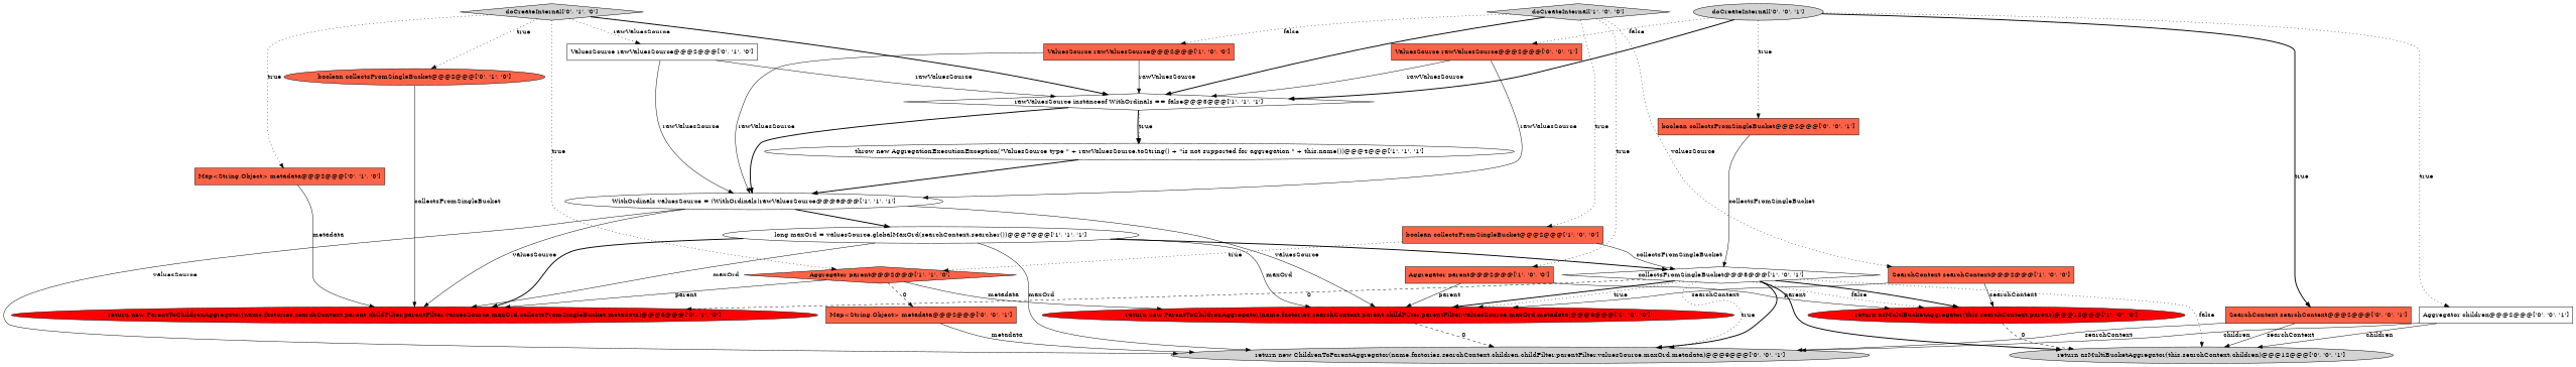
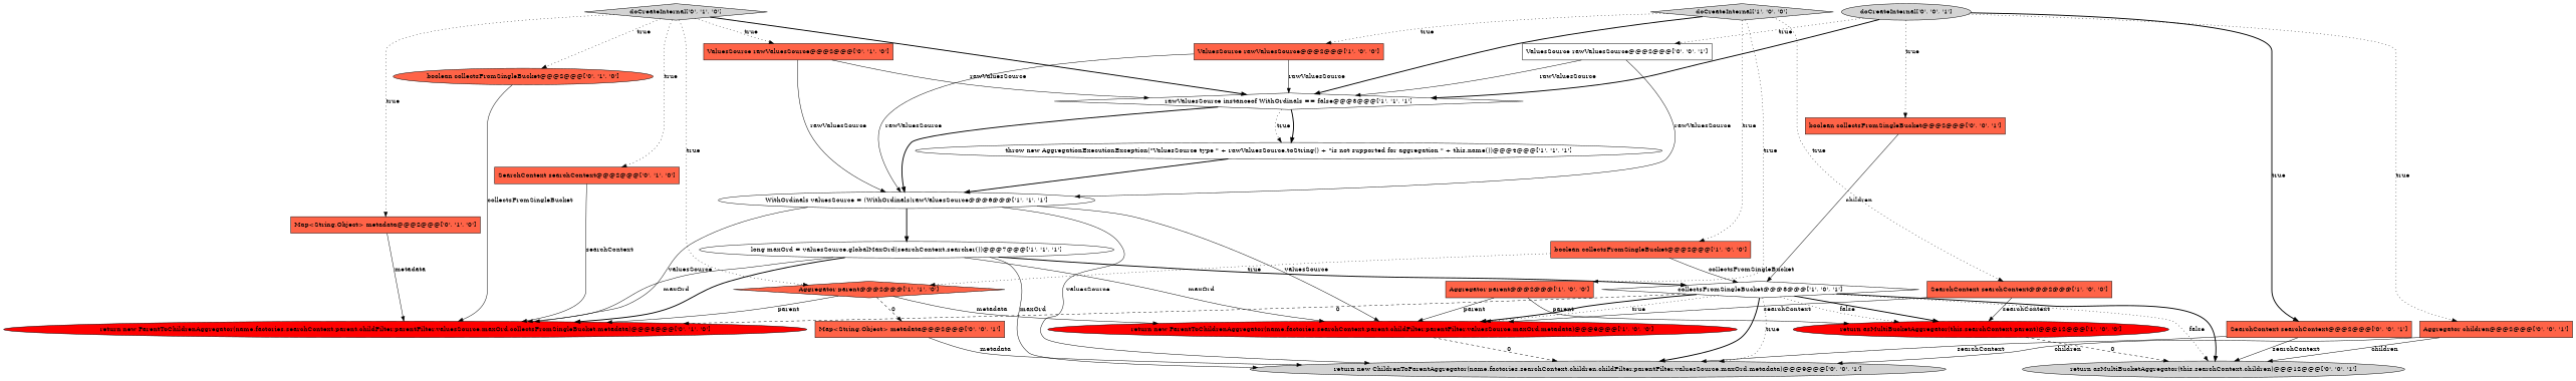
  digraph {
    node [fillcolor=tomato shape=box style=filled]
    edge [style=solid]
    n1 [fillcolor=lightgray label="doCreateInternal['0', '1', '0']" shape=diamond]
    n2 [label="boolean collectsFromSingleBucket@@@2@@@['0', '1', '0']" shape=ellipse]
    n3 [label="Aggregator parent@@@2@@@['1', '1', '0']" shape=diamond]
-   n4 [fillcolor=white label="ValuesSource rawValuesSource@@@2@@@['0', '1', '0']"]
+   n4 [label="ValuesSource rawValuesSource@@@2@@@['0', '1', '0']"]
+   n5 [label="SearchContext searchContext@@@2@@@['0', '1', '0']"]
    n6 [fillcolor=white label="rawValuesSource instanceof WithOrdinals == false@@@3@@@['1', '1', '1']" shape=diamond]
    n7 [label="Map<String,Object> metadata@@@2@@@['0', '1', '0']"]
    n8 [fillcolor=red label="return new ParentToChildrenAggregator(name,factories,searchContext,parent,childFilter,parentFilter,valuesSource,maxOrd,collectsFromSingleBucket,metadata)@@@8@@@['0', '1', '0']" shape=ellipse]
    n9 [fillcolor=red label="return new ParentToChildrenAggregator(name,factories,searchContext,parent,childFilter,parentFilter,valuesSource,maxOrd,metadata)@@@9@@@['1', '0', '0']" shape=ellipse]
    n10 [label="Map<String,Object> metadata@@@2@@@['0', '0', '1']"]
    n11 [fillcolor=white label="WithOrdinals valuesSource = (WithOrdinals)rawValuesSource@@@6@@@['1', '1', '1']" shape=ellipse]
    n12 [fillcolor=white label="throw new AggregationExecutionException(\"ValuesSource type \" + rawValuesSource.toString() + \"is not supported for aggregation \" + this.name())@@@4@@@['1', '1', '1']" shape=ellipse]
    n13 [fillcolor=lightgray label="return new ChildrenToParentAggregator(name,factories,searchContext,children,childFilter,parentFilter,valuesSource,maxOrd,metadata)@@@9@@@['0', '0', '1']" shape=ellipse]
    n14 [fillcolor=white label="long maxOrd = valuesSource.globalMaxOrd(searchContext.searcher())@@@7@@@['1', '1', '1']" shape=ellipse]
    n15 [fillcolor=white label="collectsFromSingleBucket@@@8@@@['1', '0', '1']" shape=diamond]
    n16 [fillcolor=lightgray label="doCreateInternal['1', '0', '0']" shape=diamond]
    n17 [label="Aggregator parent@@@2@@@['1', '0', '0']"]
    n18 [label="ValuesSource rawValuesSource@@@2@@@['1', '0', '0']"]
    n19 [label="SearchContext searchContext@@@2@@@['1', '0', '0']"]
    n20 [label="boolean collectsFromSingleBucket@@@2@@@['1', '0', '0']"]
    n21 [fillcolor=red label="return asMultiBucketAggregator(this,searchContext,parent)@@@12@@@['1', '0', '0']" shape=ellipse]
    n22 [fillcolor=lightgray label="return asMultiBucketAggregator(this,searchContext,children)@@@12@@@['0', '0', '1']" shape=ellipse]
    n23 [fillcolor=lightgray label="doCreateInternal['0', '0', '1']" shape=ellipse]
    n24 [label="SearchContext searchContext@@@2@@@['0', '0', '1']"]
    n25 [label="boolean collectsFromSingleBucket@@@2@@@['0', '0', '1']"]
-   n26 [label="ValuesSource rawValuesSource@@@2@@@['0', '0', '1']"]
-   n27 [fillcolor=white label="Aggregator children@@@2@@@['0', '0', '1']"]
+   n26 [fillcolor=white label="ValuesSource rawValuesSource@@@2@@@['0', '0', '1']"]
+   n27 [label="Aggregator children@@@2@@@['0', '0', '1']"]
    n1 -> n2 [label=true style=dotted]
    n1 -> n3 [label=true style=dotted]
-   n1 -> n4 [label=rawValuesSource style=dotted]
+   n1 -> n4 [label=true style=dotted]
+   n1 -> n5 [label=true style=dotted]
    n1 -> n6 [style=bold]
    n1 -> n7 [label=true style=dotted]
    n2 -> n8 [label=collectsFromSingleBucket]
    n3 -> n8 [label=parent]
    n3 -> n9 [label=metadata]
    n3 -> n10 [label=0 style=dashed]
    n4 -> n6 [label=rawValuesSource]
    n4 -> n11 [label=rawValuesSource]
+   n5 -> n8 [label=searchContext]
    n6 -> n11 [style=bold]
    n6 -> n12 [style=bold]
    n6 -> n12 [label=true style=dotted]
    n7 -> n8 [label=metadata]
    n9 -> n13 [label=0 style=dashed]
    n10 -> n13 [label=metadata]
    n11 -> n8 [label=valuesSource]
    n11 -> n9 [label=valuesSource]
    n11 -> n13 [label=valuesSource]
    n11 -> n14 [style=bold]
    n12 -> n11 [style=bold]
    n14 -> n8 [style=bold]
    n14 -> n8 [label=maxOrd]
    n14 -> n9 [label=maxOrd]
    n14 -> n13 [label=maxOrd]
    n14 -> n15 [style=bold]
    n15 -> n8 [label=0 style=dashed]
    n15 -> n9 [style=bold]
    n15 -> n9 [label=true style=dotted]
    n15 -> n13 [label=true style=dotted]
    n15 -> n13 [style=bold]
    n15 -> n21 [style=bold]
    n15 -> n21 [label=false style=dotted]
    n15 -> n22 [label=false style=dotted]
    n15 -> n22 [style=bold]
    n16 -> n6 [style=bold]
    n16 -> n17 [label=true style=dotted]
-   n16 -> n18 [label=false style=dotted]
-   n16 -> n19 [label=valuesSource style=dotted]
+   n16 -> n18 [label=true style=dotted]
+   n16 -> n19 [label=true style=dotted]
    n16 -> n20 [label=true style=dotted]
    n17 -> n9 [label=parent]
    n17 -> n21 [label=parent]
    n18 -> n6 [label=rawValuesSource]
    n18 -> n11 [label=rawValuesSource]
    n19 -> n9 [label=searchContext]
    n19 -> n21 [label=searchContext]
    n20 -> n3 [label=true style=dotted]
    n20 -> n15 [label=collectsFromSingleBucket]
    n21 -> n22 [label=0 style=dashed]
    n23 -> n6 [style=bold]
    n23 -> n24 [label=true style=bold]
    n23 -> n25 [label=true style=dotted]
-   n23 -> n26 [label=false style=dotted]
+   n23 -> n26 [label=true style=dotted]
    n23 -> n27 [label=true style=dotted]
    n24 -> n13 [label=searchContext]
    n24 -> n22 [label=searchContext]
-   n25 -> n15 [label=collectsFromSingleBucket]
+   n25 -> n15 [label=children]
    n26 -> n6 [label=rawValuesSource]
    n26 -> n11 [label=rawValuesSource]
    n27 -> n13 [label=children]
    n27 -> n22 [label=children]
  }
